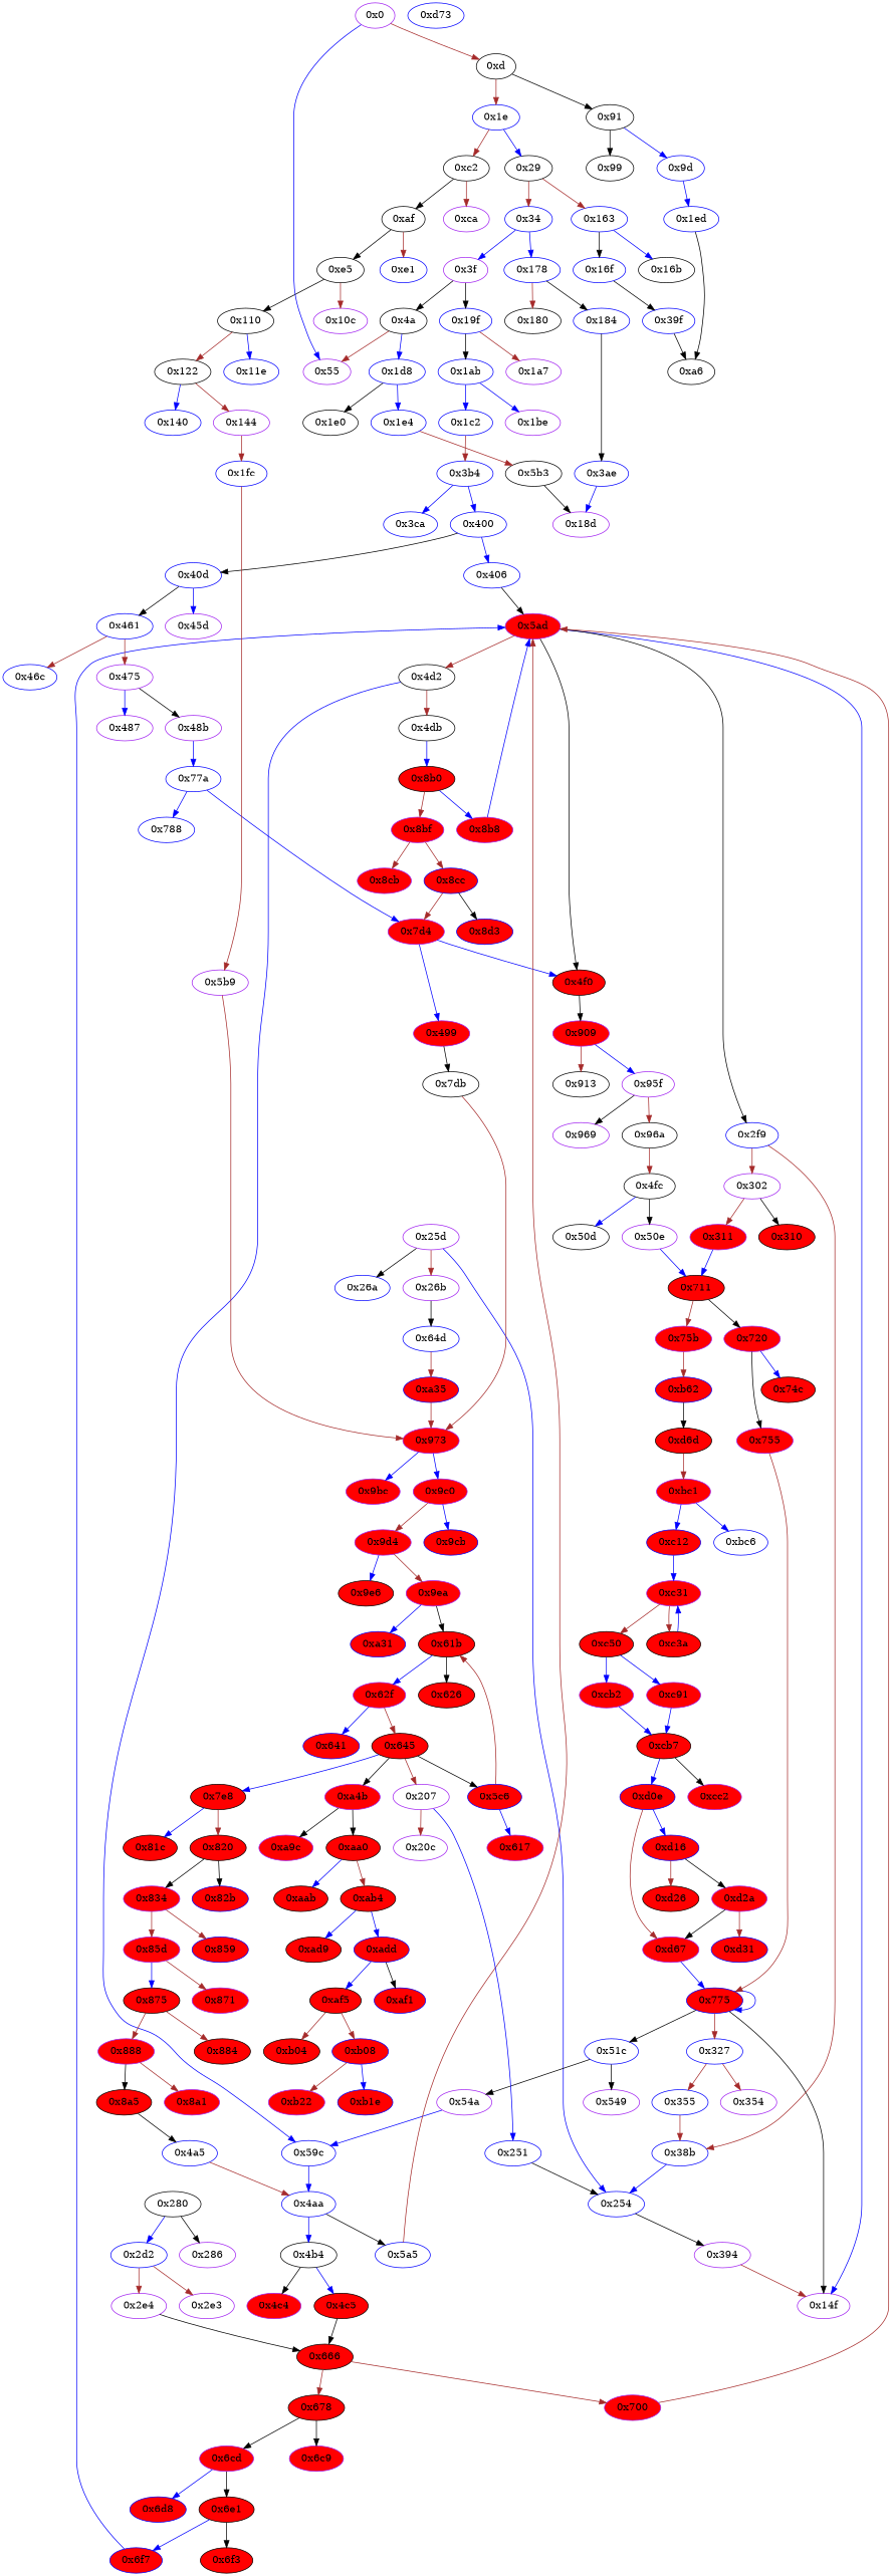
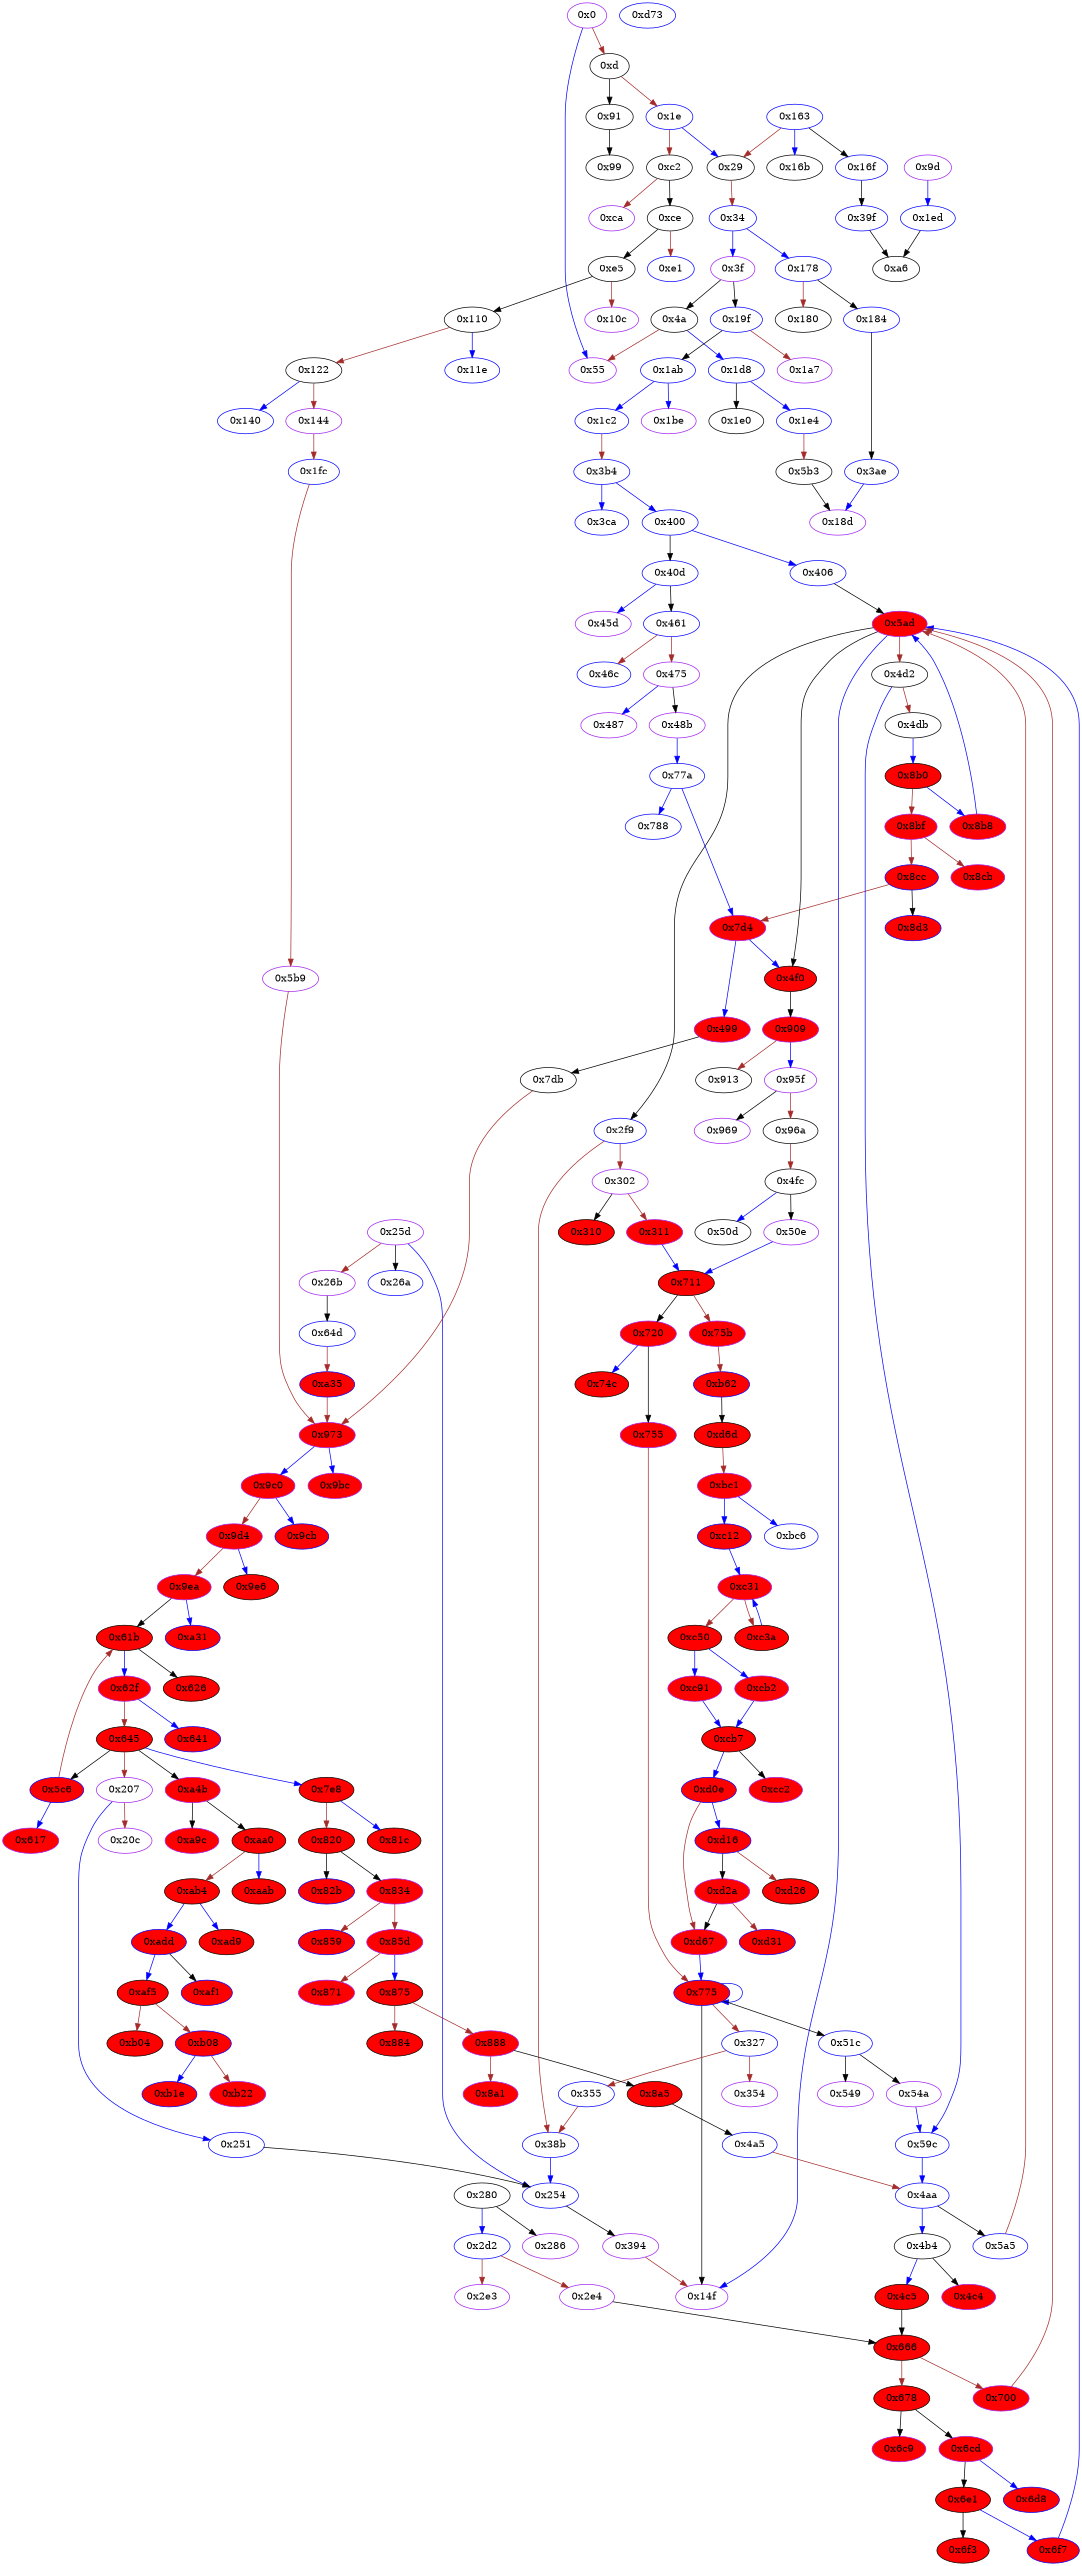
  digraph {
    node [color=purple fillcolor=white style=filled]
    edge [color=brown]
    "0x1e" [color=blue]
    "0x29" [color=black]
    "0xc2" [color=black]
    "0x34" [color=blue]
    "0x163" [color=blue]
-   "0xce" [color=black label="0xaf"]
+   "0xce" [color=black]
    "0xca"
    "0x59c" [color=blue]
    "0x54a"
    "0x4aa" [color=blue]
    "0xd0e" [color=blue fillcolor=red]
    "0xd67" [fillcolor=red]
    "0xd16" [color=blue fillcolor=red]
    "0x775" [color=blue fillcolor=red]
    "0xd2a" [fillcolor=red]
    "0xd26" [color=black fillcolor=red]
    "0x16f" [color=blue]
    "0x39f" [color=blue]
    "0xa6" [color=black]
    "0x327" [color=blue]
    "0x354"
    "0x355" [color=blue]
    "0x38b" [color=blue]
    "0x8cb" [fillcolor=red]
    "0x311" [fillcolor=red]
    "0x711" [color=black fillcolor=red]
    "0x720" [fillcolor=red]
    "0x75b" [fillcolor=red]
    "0x254" [color=blue]
    "0x394"
    "0x14f"
    "0x25d"
    "0x26a" [color=blue]
    "0x26b"
    "0x1c2" [color=blue]
    "0x3b4" [color=blue]
    "0x400" [color=blue]
    "0x3ca" [color=blue]
    "0xb08" [color=blue fillcolor=red]
    "0xb1e" [color=blue fillcolor=red]
    "0xb22" [fillcolor=red]
    "0x99" [color=black]
    "0x74c" [color=black fillcolor=red]
    "0x755" [fillcolor=red]
    "0x8bf" [fillcolor=red]
    "0x8cc" [color=blue fillcolor=red]
    "0x7d4" [fillcolor=red]
    "0x8d3" [color=blue fillcolor=red]
    "0xb04" [color=black fillcolor=red]
    "0x51c" [color=blue]
    "0x788" [color=blue]
    "0x6c9" [fillcolor=red]
    "0x626" [color=black fillcolor=red]
    "0x8b0" [color=black fillcolor=red]
    "0x8b8" [fillcolor=red]
    "0x5ad" [fillcolor=red]
    "0x8a5" [color=black fillcolor=red]
    "0x4a5" [color=blue]
    "0x251" [color=blue]
    "0x4b4" [color=black]
    "0x5a5" [color=blue]
    "0x4c5" [color=black fillcolor=red]
    "0x4c4" [fillcolor=red]
    "0xa31" [color=blue fillcolor=red]
    "0x3f"
    "0x178" [color=blue]
    "0x16b" [color=black]
    "0x1e4" [color=blue]
    "0x5b3" [color=black]
    "0x18d"
    "0x6e1" [color=black fillcolor=red]
    "0x6f7" [color=blue fillcolor=red]
    "0x6f3" [color=black fillcolor=red]
    "0x4f0" [color=black fillcolor=red]
    "0x2f9" [color=blue]
    "0x4d2" [color=black]
    "0x820" [color=black fillcolor=red]
    "0x834" [fillcolor=red]
    "0x82b" [color=blue fillcolor=red]
    "0x859" [color=blue fillcolor=red]
    "0x85d" [fillcolor=red]
    "0x9c0" [fillcolor=red]
    "0x9d4" [fillcolor=red]
    "0x9cb" [color=blue fillcolor=red]
    "0x9ea" [fillcolor=red]
    "0x9e6" [color=black fillcolor=red]
    "0x7e8" [color=black fillcolor=red]
    "0x81c" [color=black fillcolor=red]
    "0x909" [fillcolor=red]
    "0x913" [color=black]
    "0x95f"
    "0x96a" [color=black]
    "0x969"
    "0xaab" [color=black fillcolor=red]
    "0x50d" [color=black]
    "0x1d8" [color=blue]
    "0x1e0" [color=black]
    "0x406" [color=blue]
    "0x40d" [color=blue]
    "0x461" [color=blue]
    "0x45d"
    "0xbc1" [fillcolor=red]
    "0xc12" [color=blue fillcolor=red]
    "0xbc6" [color=blue]
    "0xc31" [fillcolor=red]
    "0x64d" [color=blue]
    "0xa35" [color=blue fillcolor=red]
    "0x666" [color=black fillcolor=red]
    "0x700" [fillcolor=red]
    "0x475"
    "0x487"
    "0x48b"
    "0x77a" [color=blue]
    "0x7db" [color=black]
    "0x973" [fillcolor=red]
    "0x9bc" [fillcolor=red]
    "0x19f" [color=blue]
    "0x4a" [color=black]
    "0x1a7"
    "0x1ab" [color=blue]
    "0x55"
    "0x871" [fillcolor=red]
    "0x1be"
    "0xd31" [color=blue fillcolor=red]
    "0xc50" [color=black fillcolor=red]
    "0xc3a" [color=black fillcolor=red]
    "0xcb2" [fillcolor=red]
    "0xc91" [fillcolor=red]
    "0x875" [color=black fillcolor=red]
    "0x884" [color=black fillcolor=red]
    "0x888" [fillcolor=red]
    "0x8a1" [fillcolor=red]
    "0x4fc" [color=black]
    "0x50e"
    "0xab4" [color=black fillcolor=red]
    "0xadd" [color=blue fillcolor=red]
    "0xad9" [color=black fillcolor=red]
    "0xaf1" [color=blue fillcolor=red]
    "0xaf5" [color=black fillcolor=red]
    "0x499" [fillcolor=red]
    "0x678" [color=black fillcolor=red]
    "0x6cd" [fillcolor=red]
    "0x122" [color=black]
    "0x140" [color=blue]
    "0x144"
    "0x1fc" [color=blue]
    "0xcc2" [fillcolor=red]
    "0x3ae" [color=blue]
    "0x641" [color=blue fillcolor=red]
    "0x46c" [color=blue]
-   "0x9d" [color=blue]
+   "0x9d"
    "0x1ed" [color=blue]
    "0xcb7" [color=black fillcolor=red]
    "0x91" [color=black]
    "0x184" [color=blue]
    "0x180" [color=black]
    "0x617" [fillcolor=red]
    "0xe5" [color=black]
    "0x110" [color=black]
    "0x10c"
    "0x11e" [color=blue]
    "0x5b9"
    "0xb62" [color=blue fillcolor=red]
    "0xd6d" [color=black fillcolor=red]
    "0xa4b" [fillcolor=red]
    "0xaa0" [color=black fillcolor=red]
    "0xa9c" [fillcolor=red]
    "0xe1" [color=blue]
    "0x302"
    "0x310" [color=black fillcolor=red]
    "0x0"
    "0xd" [color=black]
    "0x2d2" [color=blue]
    "0x2e3"
    "0x2e4"
    "0x4db" [color=black]
    "0x61b" [color=black fillcolor=red]
    "0x62f" [fillcolor=red]
    "0x207"
    "0x20c"
    "0x280" [color=black]
    "0x286"
    "0xd73" [color=blue]
    "0x645" [color=black fillcolor=red]
    "0x5c6" [color=blue fillcolor=red]
    "0x549"
    "0x6d8" [color=blue fillcolor=red]
    "0x1e" -> "0x29" [color=blue]
    "0x1e" -> "0xc2"
    "0x29" -> "0x34"
-   "0x29" -> "0x163"
+   "0x163" -> "0x29"
    "0xc2" -> "0xce" [color=black]
    "0xc2" -> "0xca"
    "0x34" -> "0x3f" [color=blue]
    "0x34" -> "0x178" [color=blue]
    "0x163" -> "0x16f" [color=black]
    "0x163" -> "0x16b" [color=blue]
    "0xce" -> "0xe5" [color=black]
    "0xce" -> "0xe1"
    "0x59c" -> "0x4aa" [color=blue]
    "0x54a" -> "0x59c" [color=blue]
    "0x4aa" -> "0x4b4" [color=blue]
    "0x4aa" -> "0x5a5" [color=black]
    "0xd0e" -> "0xd67"
    "0xd0e" -> "0xd16" [color=blue]
    "0xd67" -> "0x775" [color=blue]
    "0xd16" -> "0xd2a" [color=black]
    "0xd16" -> "0xd26"
    "0x775" -> "0x775" [color=blue]
    "0x775" -> "0x327"
    "0x775" -> "0x14f" [color=black]
    "0x775" -> "0x51c" [color=black]
    "0xd2a" -> "0xd67" [color=black]
    "0xd2a" -> "0xd31"
    "0x16f" -> "0x39f" [color=black]
    "0x39f" -> "0xa6" [color=black]
    "0x327" -> "0x354"
    "0x327" -> "0x355"
    "0x355" -> "0x38b"
    "0x38b" -> "0x254" [color=blue]
    "0x311" -> "0x711" [color=blue]
    "0x711" -> "0x720" [color=black]
    "0x711" -> "0x75b"
    "0x720" -> "0x74c" [color=blue]
    "0x720" -> "0x755" [color=black]
    "0x75b" -> "0xb62"
    "0x254" -> "0x394" [color=black]
    "0x394" -> "0x14f"
    "0x25d" -> "0x254" [color=blue]
    "0x25d" -> "0x26a" [color=black]
    "0x25d" -> "0x26b"
    "0x26b" -> "0x64d" [color=black]
    "0x1c2" -> "0x3b4"
    "0x3b4" -> "0x400" [color=blue]
    "0x3b4" -> "0x3ca" [color=blue]
    "0x400" -> "0x406" [color=blue]
    "0x400" -> "0x40d" [color=black]
    "0xb08" -> "0xb1e" [color=blue]
    "0xb08" -> "0xb22"
    "0x755" -> "0x775"
    "0x8bf" -> "0x8cb"
    "0x8bf" -> "0x8cc"
    "0x8cc" -> "0x7d4"
    "0x8cc" -> "0x8d3" [color=black]
    "0x7d4" -> "0x4f0" [color=blue]
    "0x7d4" -> "0x499" [color=blue]
    "0x51c" -> "0x54a" [color=black]
    "0x51c" -> "0x549" [color=black]
    "0x8b0" -> "0x8bf"
    "0x8b0" -> "0x8b8" [color=blue]
    "0x8b8" -> "0x5ad" [color=blue]
    "0x5ad" -> "0x14f" [color=blue]
    "0x5ad" -> "0x4f0" [color=black]
    "0x5ad" -> "0x2f9" [color=black]
    "0x5ad" -> "0x4d2"
    "0x8a5" -> "0x4a5" [color=black]
    "0x4a5" -> "0x4aa"
    "0x251" -> "0x254" [color=black]
    "0x4b4" -> "0x4c5" [color=blue]
    "0x4b4" -> "0x4c4" [color=black]
    "0x5a5" -> "0x5ad"
    "0x4c5" -> "0x666" [color=black]
    "0x3f" -> "0x19f" [color=black]
    "0x3f" -> "0x4a" [color=black]
    "0x178" -> "0x184" [color=black]
    "0x178" -> "0x180"
    "0x1e4" -> "0x5b3"
    "0x5b3" -> "0x18d" [color=black]
    "0x6e1" -> "0x6f7" [color=blue]
    "0x6e1" -> "0x6f3" [color=black]
    "0x6f7" -> "0x5ad" [color=blue]
    "0x4f0" -> "0x909" [color=black]
    "0x2f9" -> "0x38b"
    "0x2f9" -> "0x302"
    "0x4d2" -> "0x59c" [color=blue]
    "0x4d2" -> "0x4db"
    "0x820" -> "0x834" [color=black]
    "0x820" -> "0x82b" [color=black]
    "0x834" -> "0x859"
    "0x834" -> "0x85d"
    "0x85d" -> "0x871"
    "0x85d" -> "0x875" [color=blue]
    "0x9c0" -> "0x9d4"
    "0x9c0" -> "0x9cb" [color=blue]
    "0x9d4" -> "0x9ea"
    "0x9d4" -> "0x9e6" [color=blue]
    "0x9ea" -> "0xa31" [color=blue]
    "0x9ea" -> "0x61b" [color=black]
    "0x7e8" -> "0x820"
    "0x7e8" -> "0x81c" [color=blue]
    "0x909" -> "0x913"
    "0x909" -> "0x95f" [color=blue]
    "0x95f" -> "0x96a"
    "0x95f" -> "0x969" [color=black]
    "0x96a" -> "0x4fc"
    "0x1d8" -> "0x1e4" [color=blue]
    "0x1d8" -> "0x1e0" [color=black]
    "0x406" -> "0x5ad" [color=black]
    "0x40d" -> "0x461" [color=black]
    "0x40d" -> "0x45d" [color=blue]
    "0x461" -> "0x475"
    "0x461" -> "0x46c"
    "0xbc1" -> "0xc12" [color=blue]
    "0xbc1" -> "0xbc6" [color=blue]
    "0xc12" -> "0xc31" [color=blue]
    "0xc31" -> "0xc50"
    "0xc31" -> "0xc3a"
    "0x64d" -> "0xa35"
    "0xa35" -> "0x973"
    "0x666" -> "0x700"
    "0x666" -> "0x678"
    "0x700" -> "0x5ad"
    "0x475" -> "0x487" [color=blue]
    "0x475" -> "0x48b" [color=black]
    "0x48b" -> "0x77a" [color=blue]
    "0x77a" -> "0x7d4" [color=blue]
    "0x77a" -> "0x788" [color=blue]
    "0x7db" -> "0x973"
    "0x973" -> "0x9c0" [color=blue]
    "0x973" -> "0x9bc" [color=blue]
    "0x19f" -> "0x1a7"
    "0x19f" -> "0x1ab" [color=black]
    "0x4a" -> "0x1d8" [color=blue]
    "0x4a" -> "0x55"
    "0x1ab" -> "0x1c2" [color=blue]
    "0x1ab" -> "0x1be" [color=blue]
    "0xc50" -> "0xcb2" [color=blue]
    "0xc50" -> "0xc91" [color=blue]
    "0xc3a" -> "0xc31" [color=blue]
    "0xcb2" -> "0xcb7" [color=blue]
    "0xc91" -> "0xcb7" [color=blue]
    "0x875" -> "0x884"
    "0x875" -> "0x888"
    "0x888" -> "0x8a5" [color=black]
    "0x888" -> "0x8a1"
    "0x4fc" -> "0x50d" [color=blue]
    "0x4fc" -> "0x50e" [color=black]
    "0x50e" -> "0x711" [color=blue]
    "0xab4" -> "0xadd" [color=blue]
    "0xab4" -> "0xad9" [color=blue]
    "0xadd" -> "0xaf1" [color=black]
    "0xadd" -> "0xaf5" [color=blue]
    "0xaf5" -> "0xb08"
    "0xaf5" -> "0xb04"
    "0x499" -> "0x7db" [color=black]
    "0x678" -> "0x6c9" [color=black]
    "0x678" -> "0x6cd" [color=black]
    "0x6cd" -> "0x6e1" [color=black]
    "0x6cd" -> "0x6d8" [color=blue]
    "0x122" -> "0x140" [color=blue]
    "0x122" -> "0x144"
    "0x144" -> "0x1fc"
    "0x1fc" -> "0x5b9"
    "0x3ae" -> "0x18d" [color=blue]
    "0x9d" -> "0x1ed" [color=blue]
    "0x1ed" -> "0xa6" [color=black]
    "0xcb7" -> "0xd0e" [color=blue]
    "0xcb7" -> "0xcc2" [color=black]
    "0x91" -> "0x99" [color=black]
-   "0x91" -> "0x9d" [color=blue]
    "0x184" -> "0x3ae" [color=black]
    "0xe5" -> "0x110" [color=black]
    "0xe5" -> "0x10c"
    "0x110" -> "0x122"
    "0x110" -> "0x11e" [color=blue]
    "0x5b9" -> "0x973"
    "0xb62" -> "0xd6d" [color=black]
    "0xd6d" -> "0xbc1"
    "0xa4b" -> "0xaa0" [color=black]
    "0xa4b" -> "0xa9c" [color=black]
    "0xaa0" -> "0xaab" [color=blue]
    "0xaa0" -> "0xab4"
    "0x302" -> "0x311"
    "0x302" -> "0x310" [color=black]
    "0x0" -> "0x55" [color=blue]
    "0x0" -> "0xd"
    "0xd" -> "0x1e"
    "0xd" -> "0x91" [color=black]
    "0x2d2" -> "0x2e3"
    "0x2d2" -> "0x2e4"
    "0x2e4" -> "0x666" [color=black]
    "0x4db" -> "0x8b0" [color=blue]
    "0x61b" -> "0x626" [color=black]
    "0x61b" -> "0x62f" [color=blue]
    "0x62f" -> "0x641" [color=blue]
    "0x62f" -> "0x645"
    "0x207" -> "0x251" [color=blue]
    "0x207" -> "0x20c"
    "0x280" -> "0x2d2" [color=blue]
    "0x280" -> "0x286" [color=black]
    "0x645" -> "0x7e8" [color=blue]
    "0x645" -> "0xa4b" [color=black]
    "0x645" -> "0x207"
    "0x645" -> "0x5c6" [color=black]
    "0x5c6" -> "0x617" [color=blue]
    "0x5c6" -> "0x61b"
  }
